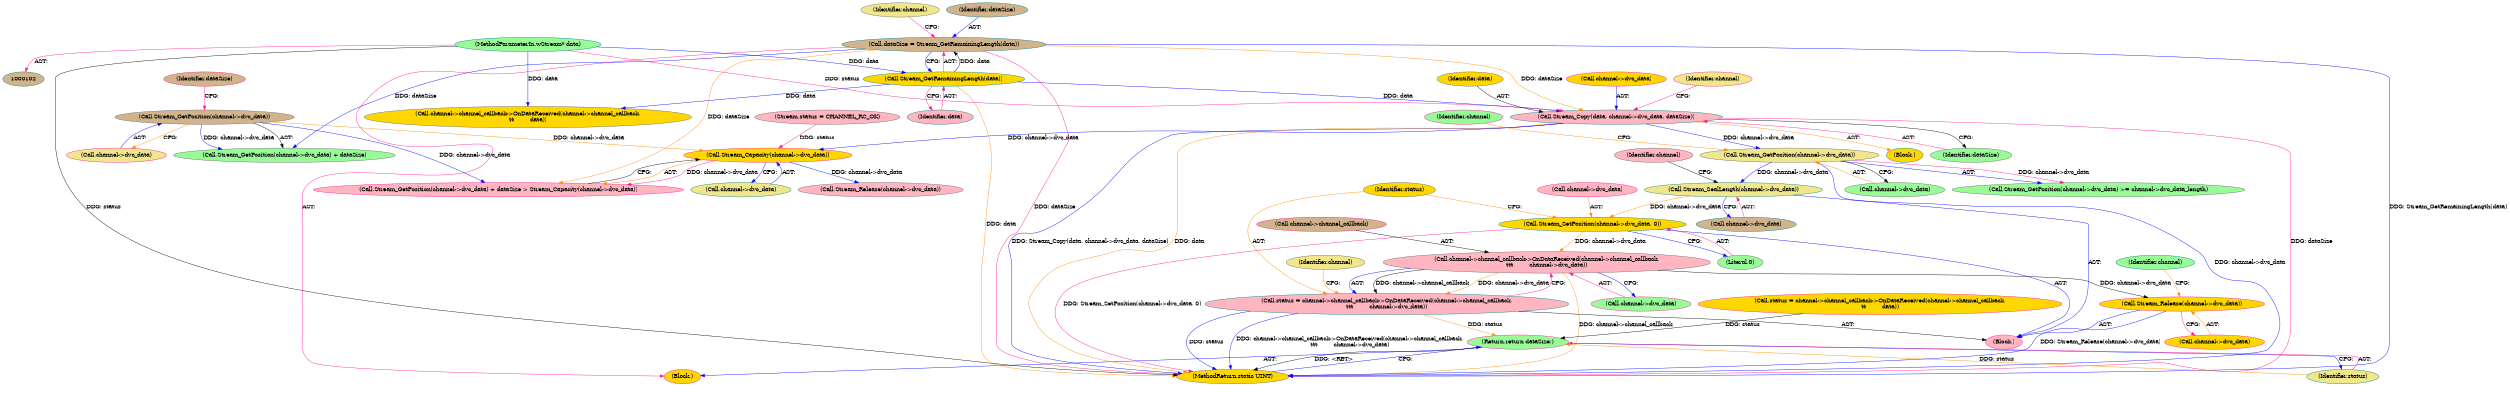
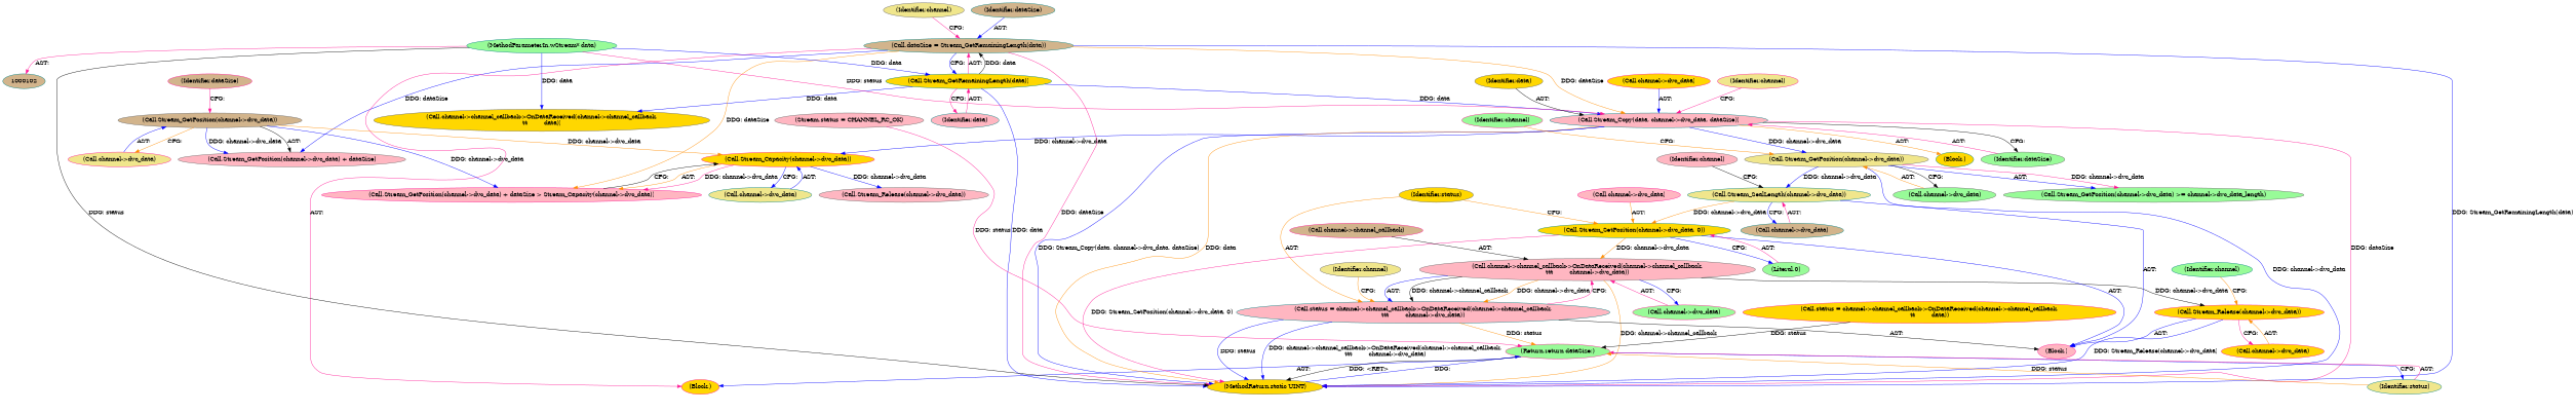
  digraph {
    node [color=gray40 fillcolor=gold style=filled]
    edge [color=blue]
    n1 [fillcolor=lightpink label="(Call,channel->channel_callback->OnDataReceived(channel->channel_callback,\n\t\t\t         channel->dvc_data))"]
    n2 [color=teal fillcolor=lightpink label="(Call,status = channel->channel_callback->OnDataReceived(channel->channel_callback,\n\t\t\t         channel->dvc_data))"]
    n3 [color=deeppink label="(Call,Stream_Release(channel->dvc_data))"]
    n4 [color=deeppink fillcolor=palegreen label="(Call,channel->dvc_data)"]
    n5 [label="(MethodReturn,static UINT)"]
    n6 [color=deeppink fillcolor=lightpink label="(Block,)"]
    n7 [color=deeppink fillcolor=palegreen label="(Return,return dataSize;)"]
    n8 [color=deeppink label="(Call,channel->dvc_data)"]
    n9 [color=teal label="(Call,Stream_SetPosition(channel->dvc_data, 0))"]
    n10 [fillcolor=palegreen label="(Literal,0)"]
    n11 [color=teal fillcolor=khaki label="(Call,Stream_SealLength(channel->dvc_data))"]
    n12 [color=teal fillcolor=tan label="(Call,channel->dvc_data)"]
    n13 [fillcolor=khaki label="(Call,Stream_GetPosition(channel->dvc_data))"]
    n14 [fillcolor=palegreen label="(Call,channel->dvc_data)"]
    n15 [fillcolor=palegreen label="(Call,Stream_GetPosition(channel->dvc_data) >= channel->dvc_data_length)"]
    n16 [color=teal fillcolor=lightpink label="(Call,Stream_Copy(data, channel->dvc_data, dataSize))"]
    n17 [color=teal label="(Block,)"]
    n18 [fillcolor=palegreen label="(Identifier,dataSize)"]
    n19 [color=deeppink label="(Call,Stream_Capacity(channel->dvc_data))"]
    n20 [color=teal label="(Call,Stream_GetRemainingLength(data))"]
    n21 [color=teal fillcolor=tan label="(Call,dataSize = Stream_GetRemainingLength(data))"]
    n22 [label="(Call,channel->channel_callback->OnDataReceived(channel->channel_callback,\n\t\t         data))"]
    n23 [color=teal fillcolor=lightpink label="(Identifier,data)"]
    n24 [color=deeppink fillcolor=lightpink label="(Call,Stream_GetPosition(channel->dvc_data) + dataSize > Stream_Capacity(channel->dvc_data))"]
-   n25 [fillcolor=palegreen label="(Call,Stream_GetPosition(channel->dvc_data) + dataSize)"]
+   n25 [fillcolor=lightpink label="(Call,Stream_GetPosition(channel->dvc_data) + dataSize)"]
    n26 [color=deeppink label="(Block,)"]
    n27 [color=teal fillcolor=palegreen label="(MethodParameterIn,wStream* data)"]
    1000102 [color=teal fillcolor=tan]
    n29 [fillcolor=lightpink label="(Call,Stream_Release(channel->dvc_data))"]
    n30 [color=teal fillcolor=khaki label="(Call,channel->dvc_data)"]
    n31 [fillcolor=tan label="(Call,Stream_GetPosition(channel->dvc_data))"]
    n32 [color=deeppink fillcolor=khaki label="(Call,channel->dvc_data)"]
    n33 [color=teal fillcolor=khaki label="(Identifier,status)"]
    n34 [color=deeppink label="(Call,channel->dvc_data)"]
    n35 [color=deeppink fillcolor=palegreen label="(Identifier,channel)"]
    n36 [color=deeppink fillcolor=lightpink label="(Call,channel->dvc_data)"]
    n37 [fillcolor=lightpink label="(Stream,status = CHANNEL_RC_OK)"]
    n38 [color=teal fillcolor=palegreen label="(Identifier,channel)"]
    n39 [fillcolor=khaki label="(Identifier,channel)"]
    n40 [color=deeppink fillcolor=khaki label="(Identifier,channel)"]
    n41 [fillcolor=lightpink label="(Identifier,channel)"]
    n42 [color=deeppink fillcolor=tan label="(Call,channel->channel_callback)"]
    n43 [color=teal fillcolor=tan label="(Identifier,dataSize)"]
    n44 [label="(Identifier,data)"]
    n45 [fillcolor=khaki label="(Identifier,channel)"]
    n46 [color=deeppink fillcolor=tan label="(Identifier,dataSize)"]
    n47 [color=deeppink label="(Call,status = channel->channel_callback->OnDataReceived(channel->channel_callback,\n\t\t         data))"]
    n48 [label="(Identifier,status)"]
    n1 -> n2 [label="AST: "]
    n1 -> n2 [color=black label="DDG: channel->channel_callback"]
    n1 -> n2 [color=darkorange label="DDG: channel->dvc_data"]
    n1 -> n3 [color=black label="DDG: channel->dvc_data"]
    n1 -> n4 [label="CFG: "]
    n1 -> n5 [color=darkorange label="DDG: channel->channel_callback"]
    n2 -> n1 [color=deeppink label="CFG: "]
    n2 -> n5 [label="DDG: status"]
    n2 -> n5 [label="DDG: channel->channel_callback->OnDataReceived(channel->channel_callback,\n\t\t\t         channel->dvc_data)"]
    n2 -> n6 [color=black label="AST: "]
    n2 -> n7 [color=darkorange label="DDG: status"]
    n3 -> n5 [label="DDG: Stream_Release(channel->dvc_data)"]
    n3 -> n6 [label="AST: "]
    n3 -> n8 [color=deeppink label="CFG: "]
    n4 -> n1 [color=deeppink label="AST: "]
-   n5 -> n7 [label="CFG: "]
+   n5 -> n7 [label="DDG: "]
    n7 -> n5 [color=black label="DDG: <RET>"]
    n7 -> n26 [label="AST: "]
    n7 -> n33 [label="CFG: "]
    n8 -> n3 [color=darkorange label="AST: "]
    n9 -> n1 [color=darkorange label="DDG: channel->dvc_data"]
    n9 -> n5 [color=deeppink label="DDG: Stream_SetPosition(channel->dvc_data, 0)"]
    n9 -> n6 [label="AST: "]
    n9 -> n10 [label="CFG: "]
    n10 -> n9 [color=deeppink label="AST: "]
    n11 -> n6 [label="AST: "]
    n11 -> n9 [color=darkorange label="DDG: channel->dvc_data"]
    n11 -> n12 [label="CFG: "]
    n12 -> n11 [color=deeppink label="AST: "]
    n13 -> n5 [label="DDG: channel->dvc_data"]
    n13 -> n11 [label="DDG: channel->dvc_data"]
    n13 -> n14 [color=black label="CFG: "]
    n13 -> n15 [label="AST: "]
    n13 -> n15 [color=deeppink label="DDG: channel->dvc_data"]
    n14 -> n13 [color=darkorange label="AST: "]
    n16 -> n5 [color=deeppink label="DDG: dataSize"]
    n16 -> n5 [label="DDG: Stream_Copy(data, channel->dvc_data, dataSize)"]
    n16 -> n5 [color=darkorange label="DDG: data"]
    n16 -> n13 [label="DDG: channel->dvc_data"]
    n16 -> n17 [color=darkorange label="AST: "]
    n16 -> n18 [color=black label="CFG: "]
    n16 -> n19 [label="DDG: channel->dvc_data"]
    n18 -> n16 [color=deeppink label="AST: "]
    n19 -> n24 [color=darkorange label="AST: "]
    n19 -> n24 [color=deeppink label="DDG: channel->dvc_data"]
    n19 -> n29 [label="DDG: channel->dvc_data"]
    n19 -> n30 [label="CFG: "]
-   n20 -> n5 [color=darkorange label="DDG: data"]
+   n20 -> n5 [label="DDG: data"]
    n20 -> n16 [label="DDG: data"]
    n20 -> n21 [color=deeppink label="AST: "]
    n20 -> n21 [color=black label="DDG: data"]
    n20 -> n22 [label="DDG: data"]
    n20 -> n23 [color=deeppink label="CFG: "]
    n21 -> n5 [color=deeppink label="DDG: dataSize"]
    n21 -> n5 [label="DDG: Stream_GetRemainingLength(data)"]
    n21 -> n16 [color=darkorange label="DDG: dataSize"]
    n21 -> n20 [label="CFG: "]
    n21 -> n24 [color=darkorange label="DDG: dataSize"]
    n21 -> n25 [label="DDG: dataSize"]
    n21 -> n26 [color=deeppink label="AST: "]
    n23 -> n20 [color=deeppink label="AST: "]
    n24 -> n19 [color=black label="CFG: "]
    n27 -> n5 [color=black label="DDG: status"]
    n27 -> n16 [color=deeppink label="DDG: status"]
    n27 -> n20 [label="DDG: data"]
    n27 -> n22 [label="DDG: data"]
    n27 -> 1000102 [color=deeppink label="AST: "]
    n30 -> n19 [label="AST: "]
    n31 -> n19 [color=darkorange label="DDG: channel->dvc_data"]
    n31 -> n24 [label="DDG: channel->dvc_data"]
    n31 -> n25 [color=black label="AST: "]
    n31 -> n25 [label="DDG: channel->dvc_data"]
    n31 -> n32 [color=darkorange label="CFG: "]
    n32 -> n31 [label="AST: "]
    n33 -> n7 [color=deeppink label="AST: "]
    n33 -> n7 [color=darkorange label="DDG: status"]
    n34 -> n16 [label="AST: "]
    n35 -> n13 [color=darkorange label="CFG: "]
    n36 -> n9 [color=darkorange label="AST: "]
-   n37 -> n19 [color=deeppink label="DDG: status"]
+   n37 -> n7 [color=deeppink label="DDG: status"]
    n38 -> n3 [color=darkorange label="CFG: "]
    n39 -> n21 [color=deeppink label="CFG: "]
    n40 -> n16 [color=deeppink label="CFG: "]
    n41 -> n11 [color=black label="CFG: "]
    n42 -> n1 [color=black label="AST: "]
    n43 -> n21 [label="AST: "]
    n44 -> n16 [color=black label="AST: "]
    n45 -> n2 [color=darkorange label="CFG: "]
    n46 -> n31 [color=deeppink label="CFG: "]
    n47 -> n7 [color=black label="DDG: status"]
    n48 -> n2 [color=darkorange label="AST: "]
    n48 -> n9 [color=darkorange label="CFG: "]
  }
